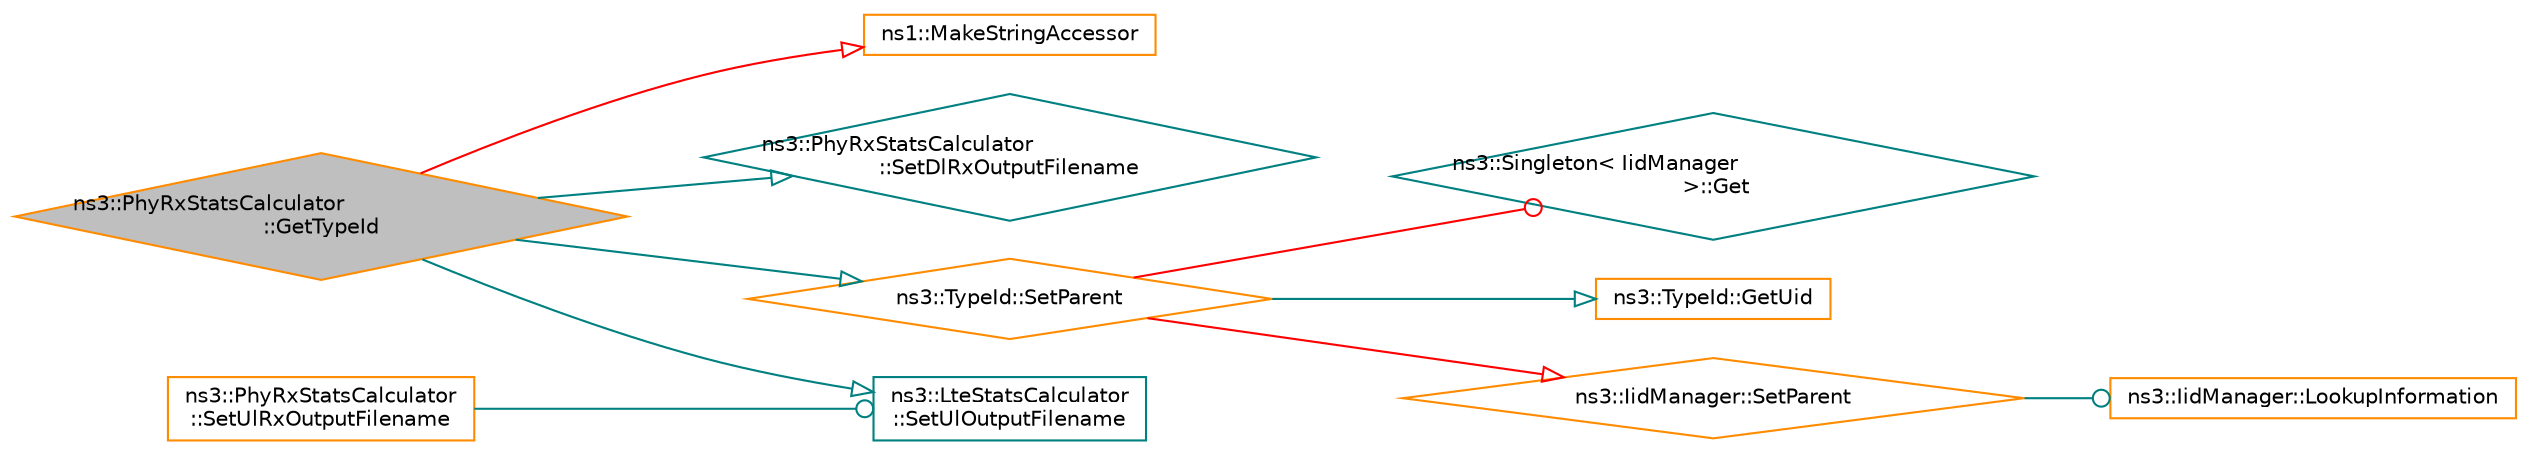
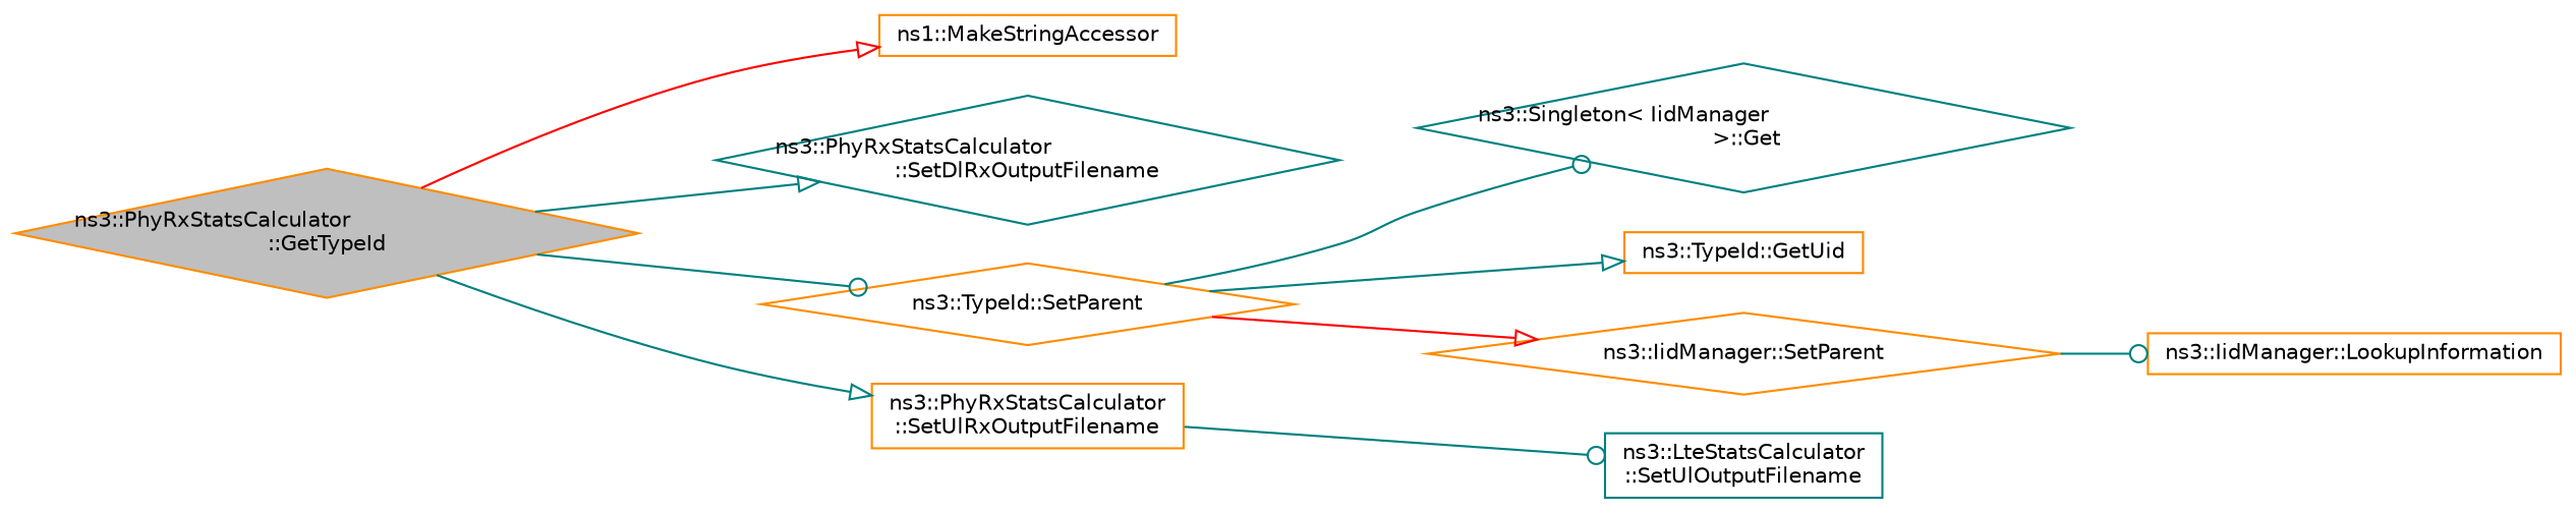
  digraph {
    rankdir=LR
    node [color=darkorange fillcolor=white fontname=Helvetica fontsize=10 shape=diamond style=filled]
    edge [arrowhead=onormal color=teal fontname=Helvetica fontsize=10 labelfontname=Helvetica labelfontsize=10 style=solid]
    n1 [fillcolor=grey75 fontcolor=black height=0.2 label="ns3::PhyRxStatsCalculator\l::GetTypeId" width=0.4]
    n2 [height=0.2 label="ns1::MakeStringAccessor" shape=box width=0.4]
    n3 [color=teal height=0.2 label="ns3::PhyRxStatsCalculator\l::SetDlRxOutputFilename" width=0.4]
    n4 [height=0.2 label="ns3::TypeId::SetParent" width=0.4]
    n5 [height=0.2 label="ns3::PhyRxStatsCalculator\l::SetUlRxOutputFilename" shape=box width=0.4]
    n6 [color=teal height=0.2 label="ns3::Singleton\< IidManager\l \>::Get" width=0.4]
    n7 [height=0.2 label="ns3::TypeId::GetUid" shape=box width=0.4]
    n8 [height=0.2 label="ns3::IidManager::SetParent" width=0.4]
    n9 [color=teal height=0.2 label="ns3::LteStatsCalculator\l::SetUlOutputFilename" shape=box width=0.4]
    n10 [height=0.2 label="ns3::IidManager::LookupInformation" shape=box width=0.4]
    n1 -> n2 [color=red]
    n1 -> n3
-   n1 -> n4
-   n1 -> n9
-   n4 -> n6 [arrowhead=odot color=red]
+   n1 -> n4 [arrowhead=odot]
+   n1 -> n5
+   n4 -> n6 [arrowhead=odot]
    n4 -> n7
    n4 -> n8 [color=red]
    n5 -> n9 [arrowhead=odot]
    n8 -> n10 [arrowhead=odot]
  }
